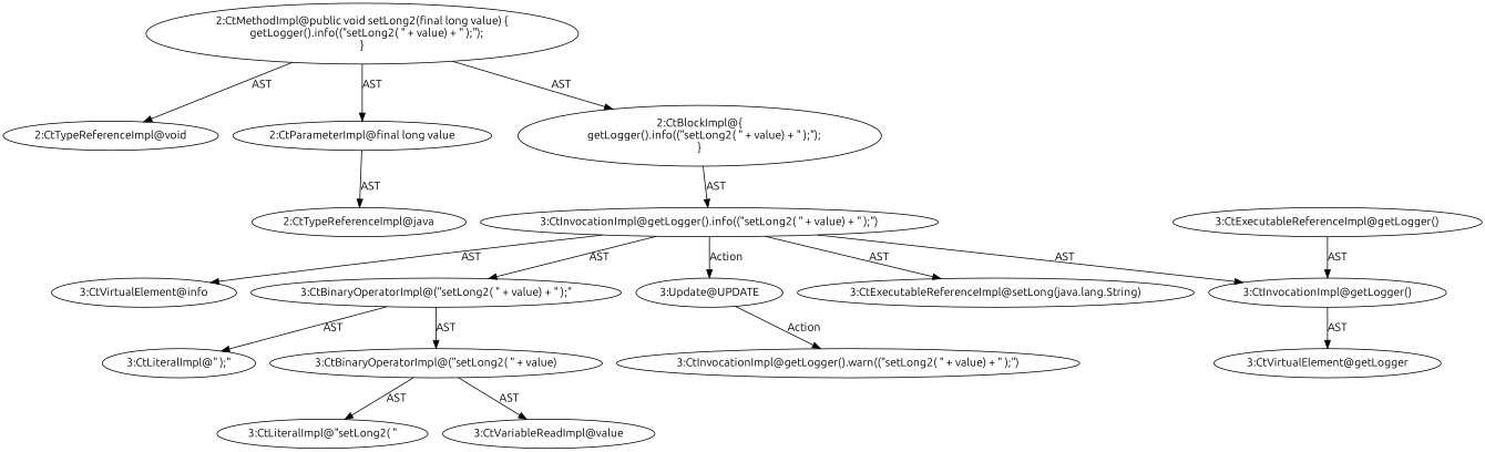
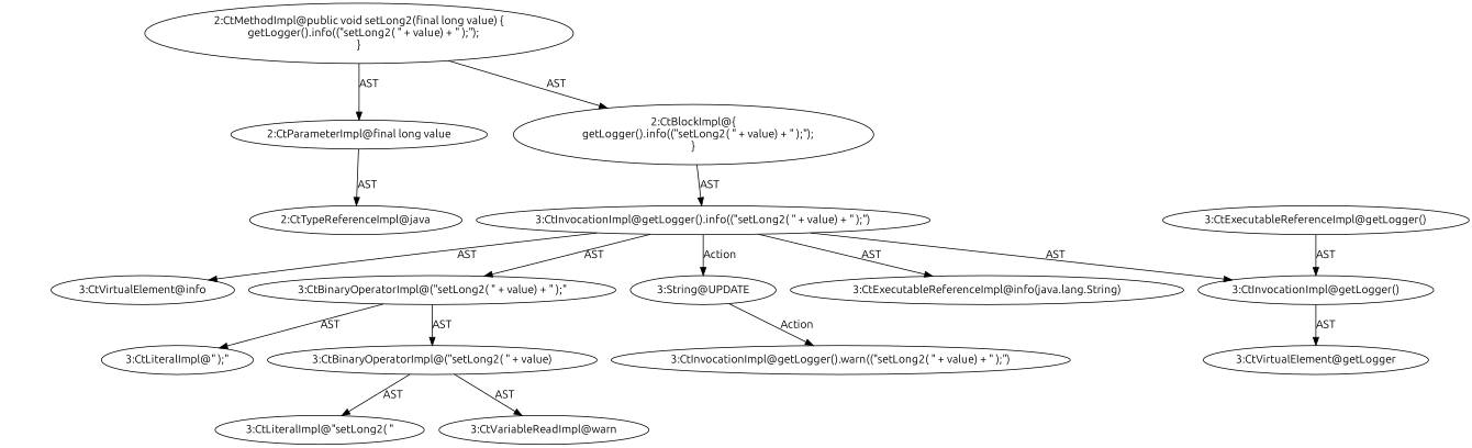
  digraph {
    fontname=Ubuntu
    node [fontname=Ubuntu shape=ellipse]
    edge [fontname=Ubuntu]
-   n1 [label="2:CtTypeReferenceImpl@void"]
    n2 [label="2:CtParameterImpl@final long value"]
    n3 [label="2:CtTypeReferenceImpl@java"]
-   n4 [label="3:CtExecutableReferenceImpl@setLong(java.lang.String)"]
+   n4 [label="3:CtExecutableReferenceImpl@info(java.lang.String)"]
    n5 [label="3:CtVirtualElement@info"]
    n6 [label="3:CtExecutableReferenceImpl@getLogger()"]
    n7 [label="3:CtInvocationImpl@getLogger()"]
    n8 [label="3:CtVirtualElement@getLogger"]
    n9 [label="3:CtLiteralImpl@\"setLong2( \""]
-   n10 [label="3:CtVariableReadImpl@value"]
+   n10 [label="3:CtVariableReadImpl@warn"]
    n11 [label="3:CtBinaryOperatorImpl@(\"setLong2( \" + value)"]
    n12 [label="3:CtLiteralImpl@\" );\""]
    n13 [label="3:CtBinaryOperatorImpl@(\"setLong2( \" + value) + \" );\""]
    n14 [label="3:CtInvocationImpl@getLogger().info((\"setLong2( \" + value) + \" );\")"]
-   n15 [label="3:Update@UPDATE"]
+   n15 [label="3:String@UPDATE"]
    n16 [label="3:CtInvocationImpl@getLogger().warn((\"setLong2( \" + value) + \" );\")"]
    n17 [label="2:CtBlockImpl@\{\n    getLogger().info((\"setLong2( \" + value) + \" );\");\n\}"]
    n18 [label="2:CtMethodImpl@public void setLong2(final long value) \{\n    getLogger().info((\"setLong2( \" + value) + \" );\");\n\}"]
    n2 -> n3 [label=AST]
    n6 -> n7 [label=AST]
    n7 -> n8 [label=AST]
    n11 -> n9 [label=AST]
    n11 -> n10 [label=AST]
    n13 -> n11 [label=AST]
    n13 -> n12 [label=AST]
    n14 -> n4 [label=AST]
    n14 -> n5 [label=AST]
    n14 -> n7 [label=AST]
    n14 -> n13 [label=AST]
    n14 -> n15 [label=Action]
    n15 -> n16 [label=Action]
    n17 -> n14 [label=AST]
-   n18 -> n1 [label=AST]
    n18 -> n2 [label=AST]
    n18 -> n17 [label=AST]
  }
